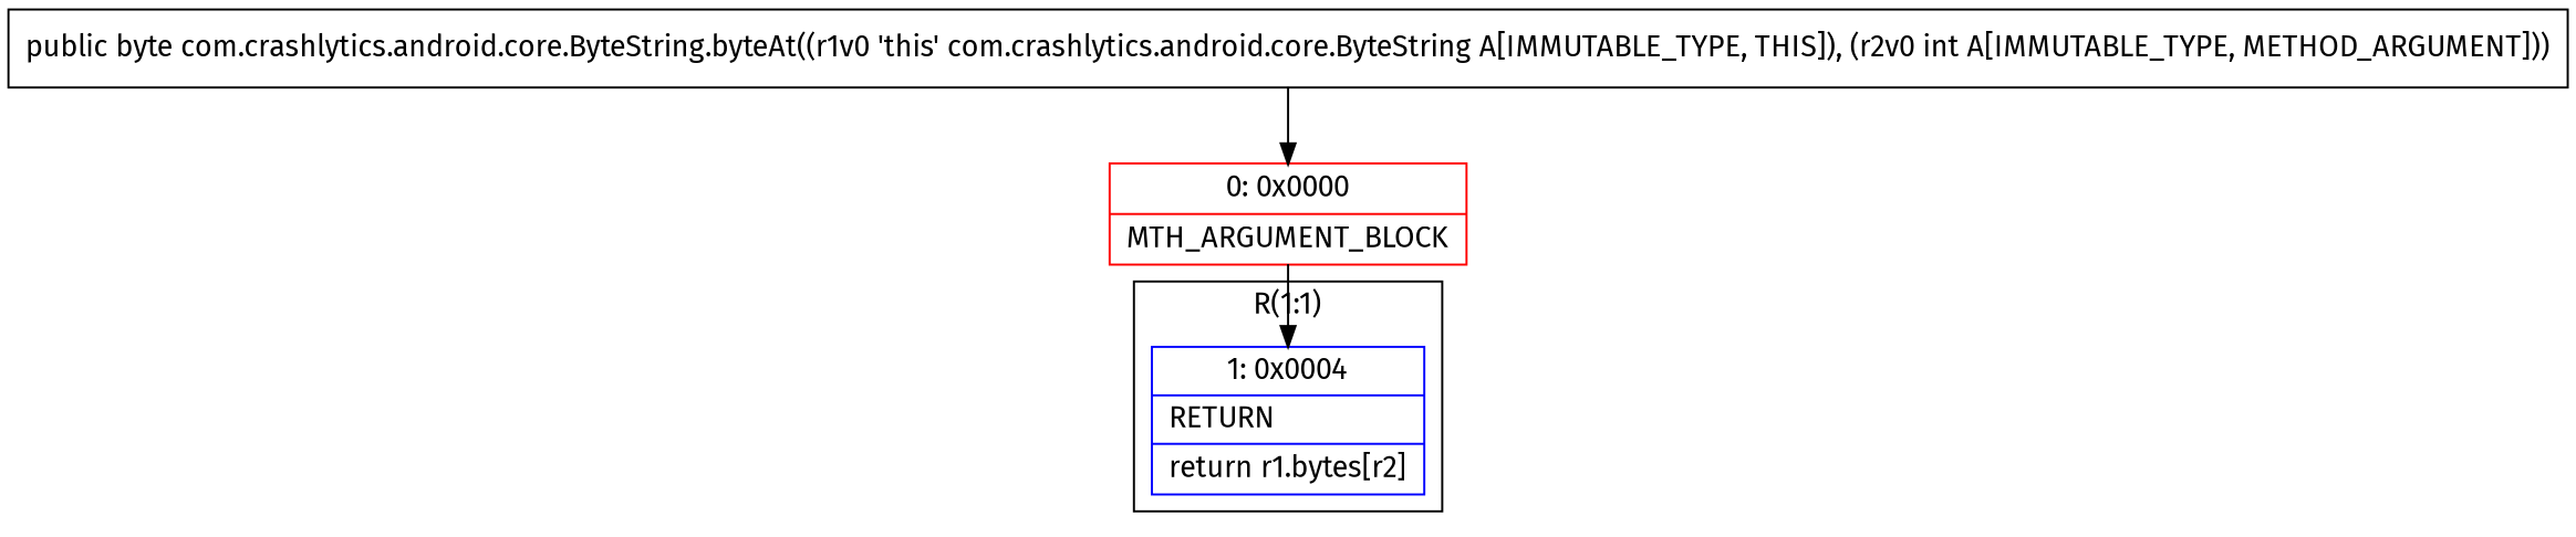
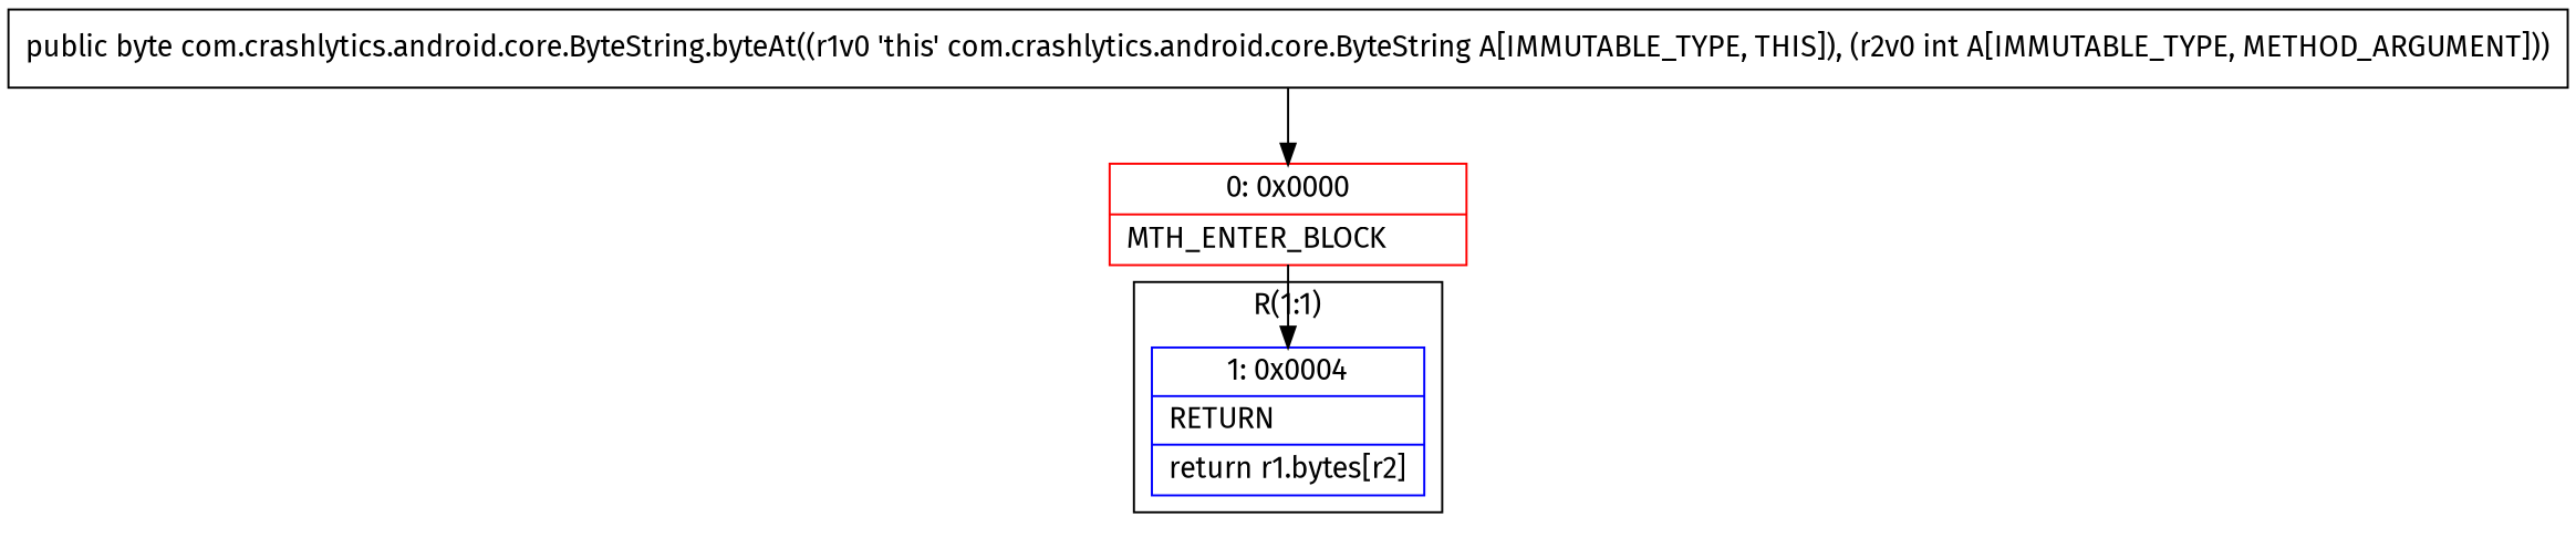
  digraph {
    fontname="Fira Sans"
    node [shape=record fontname="Fira Sans"]
    edge [fontname="Fira Sans"]
    n1 [color=blue label="{1\:\ 0x0004|RETURN\l|return r1.bytes[r2]\l}"]
-   n2 [color=red label="{0\:\ 0x0000|MTH_ARGUMENT_BLOCK\l}"]
+   n2 [color=red label="{0\:\ 0x0000|MTH_ENTER_BLOCK\l}"]
    n3 [label="{public byte com.crashlytics.android.core.ByteString.byteAt((r1v0 'this' com.crashlytics.android.core.ByteString A[IMMUTABLE_TYPE, THIS]), (r2v0 int A[IMMUTABLE_TYPE, METHOD_ARGUMENT])) }"]
    subgraph cluster_1 {
      label="R(1:1)"
      n1
    }
    n2 -> n1
    n3 -> n2
  }
